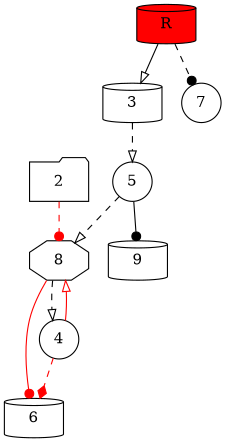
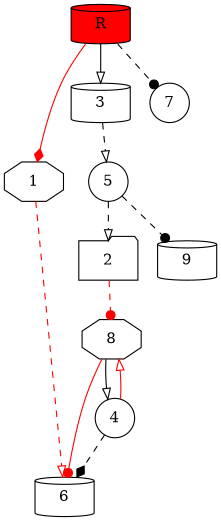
  digraph {
    node [shape=cylinder]
    edge [arrowhead=onormal color=red style=dashed]
    6
+   1 [shape=octagon]
    2 [shape=folder]
    8 [shape=octagon]
    4 [shape=circle]
    5 [shape=circle]
    9
    R [fillcolor="#ff0000" style=filled]
    3
    7 [shape=circle]
+   1 -> 6
    2 -> 8 [arrowhead=dot]
    8 -> 6 [arrowhead=dot style=solid]
-   8 -> 4 [color=black]
-   4 -> 6 [arrowhead=diamond]
+   8 -> 4 [color=black style=solid]
+   4 -> 6 [arrowhead=diamond color=black]
    4 -> 8 [style=solid]
-   5 -> 8 [color=black]
-   5 -> 9 [arrowhead=dot color=black style=solid]
+   5 -> 2 [color=black]
+   5 -> 9 [arrowhead=dot color=black]
+   R -> 1 [arrowhead=diamond style=solid]
    R -> 3 [color=black style=solid]
    R -> 7 [arrowhead=dot color=black]
    3 -> 5 [color=black]
  }
